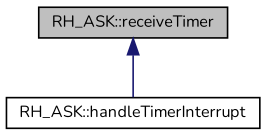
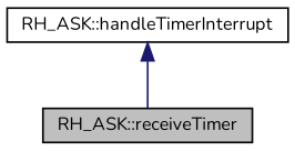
  digraph {
    rankdir=TB
    fontname=Nunito
    node [color=black fontname=Nunito fontsize=10 shape=record style=filled]
    n1 [fillcolor=grey75 fontcolor=black height=0.2 label="RH_ASK::receiveTimer" width=0.4]
    n2 [fillcolor=white height=0.2 label="RH_ASK::handleTimerInterrupt" width=0.4]
-   n1 -> n2 [color=midnightblue dir=back fontname=Nunito fontsize=10 labelfontname=Helvetica labelfontsize=10 style=solid]
+   n2 -> n1 [color=midnightblue dir=back fontname=Nunito fontsize=10 labelfontname=Helvetica labelfontsize=10 style=solid]
  }
